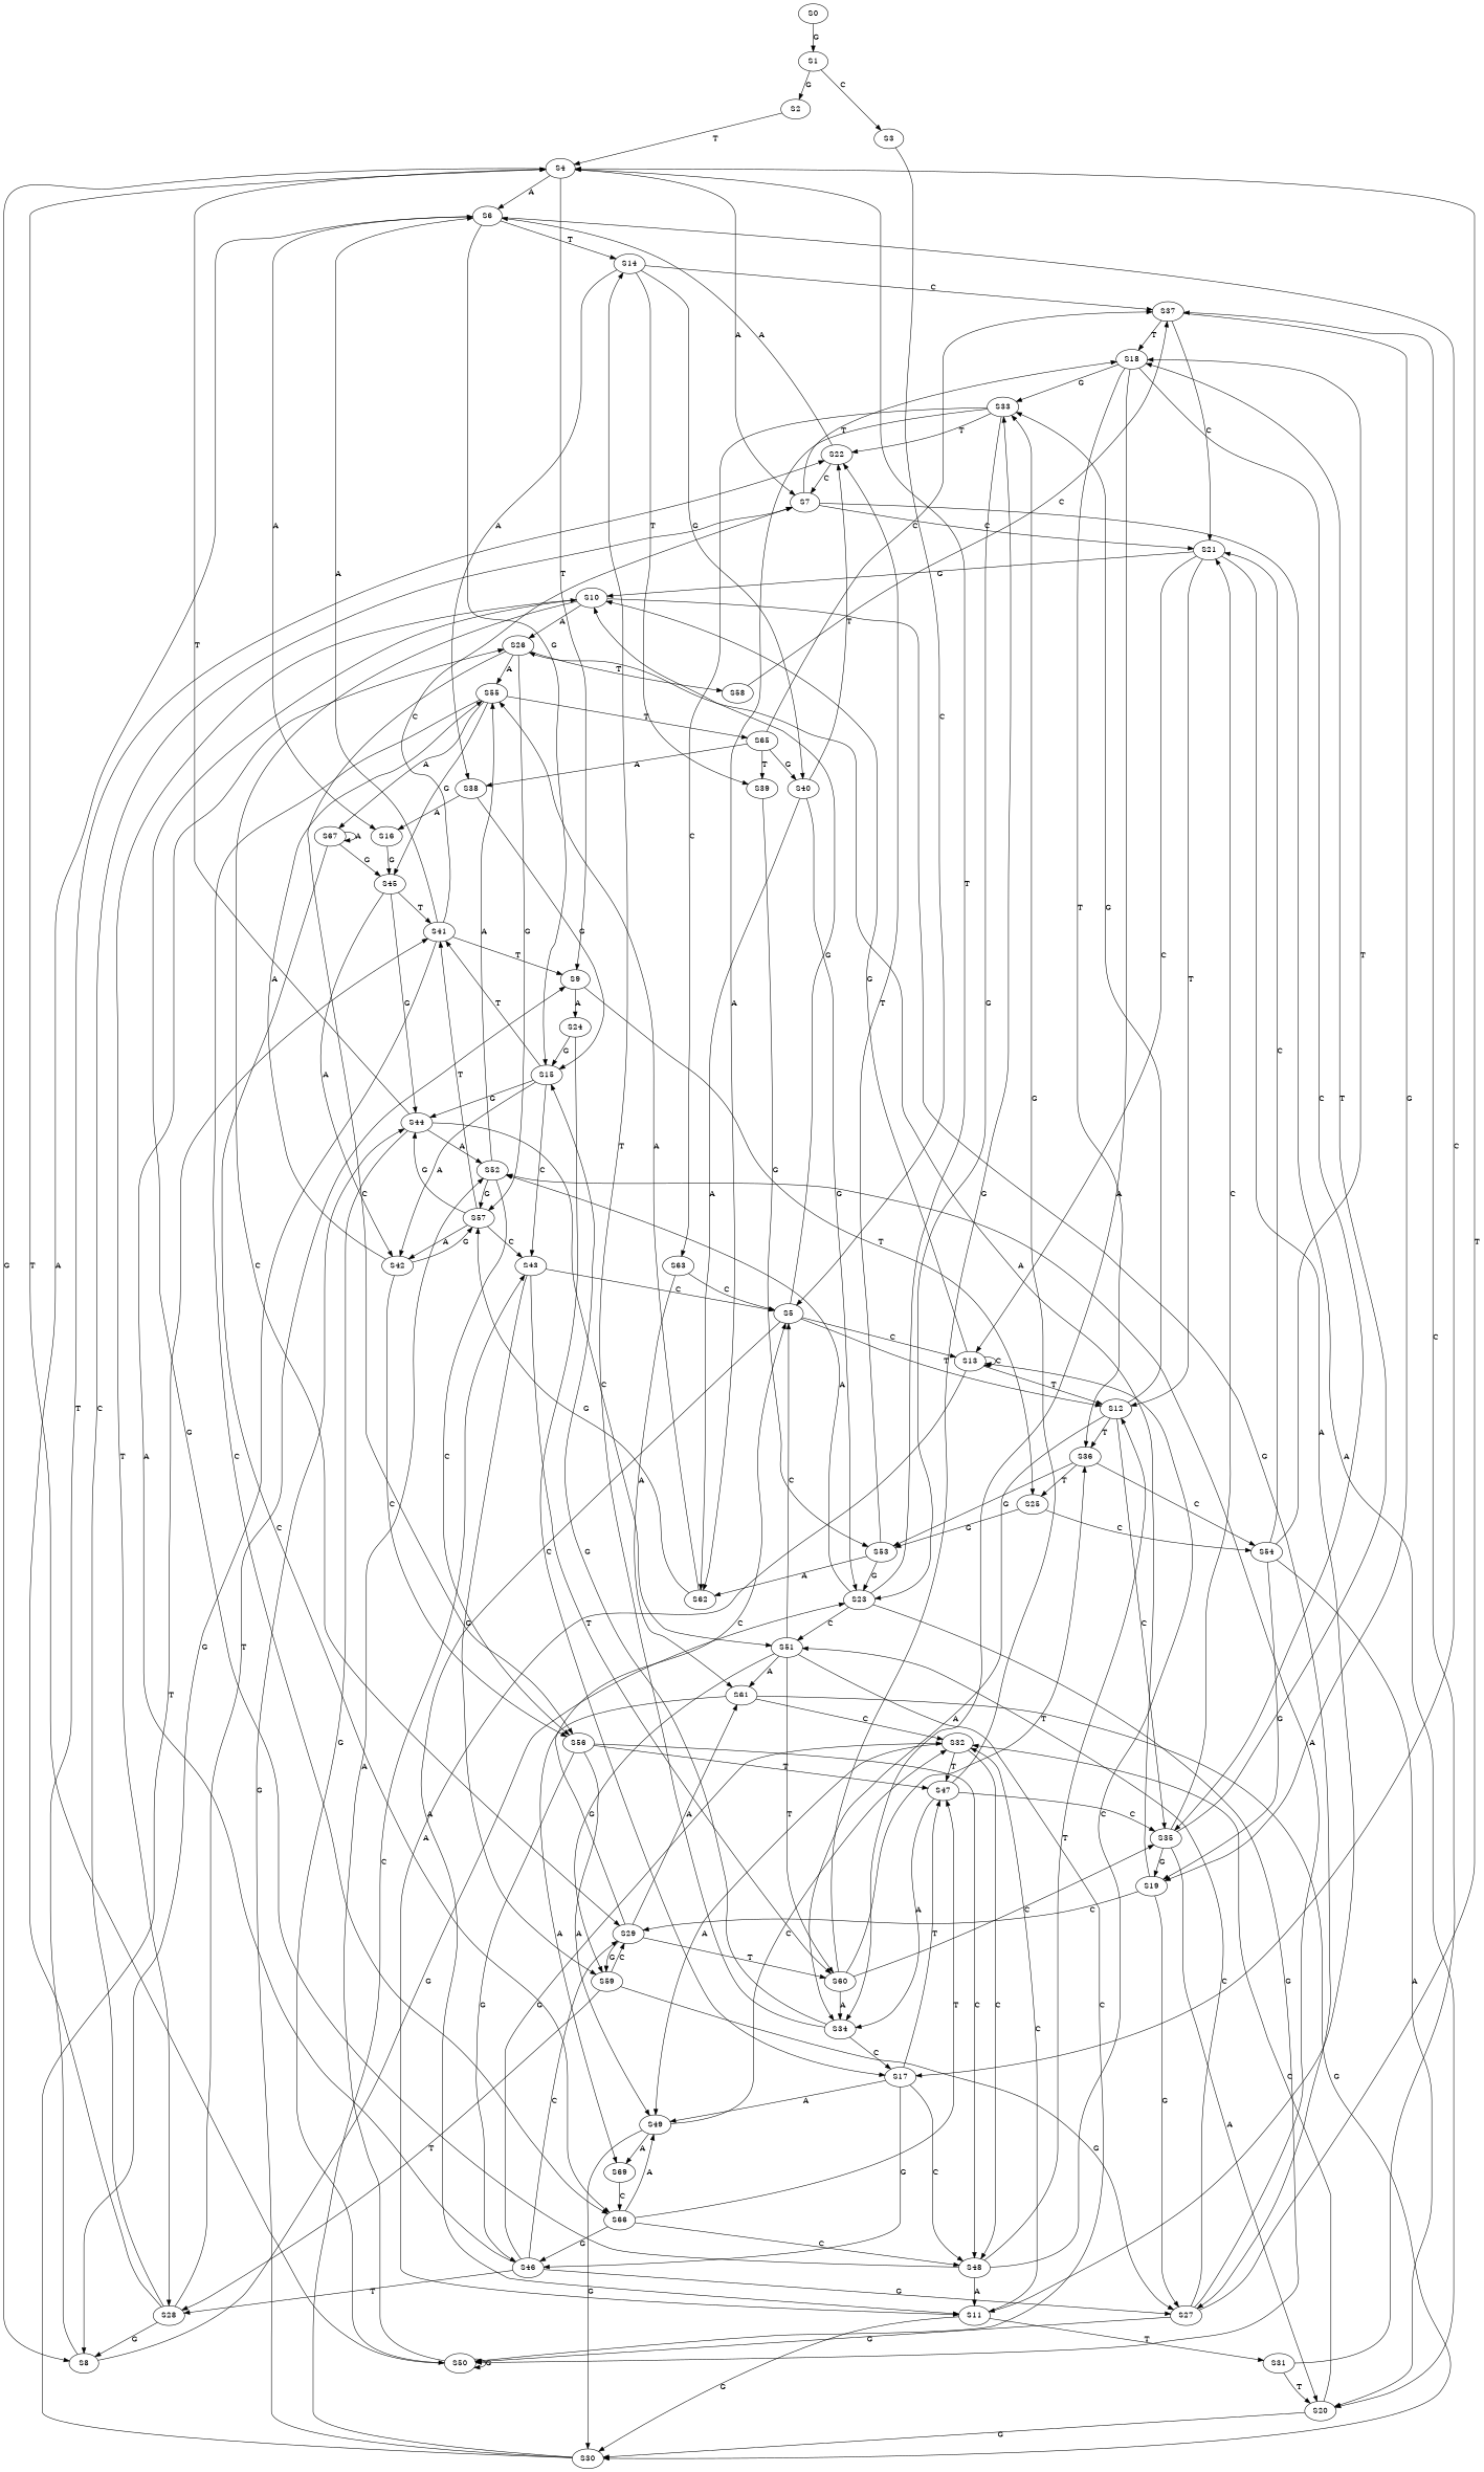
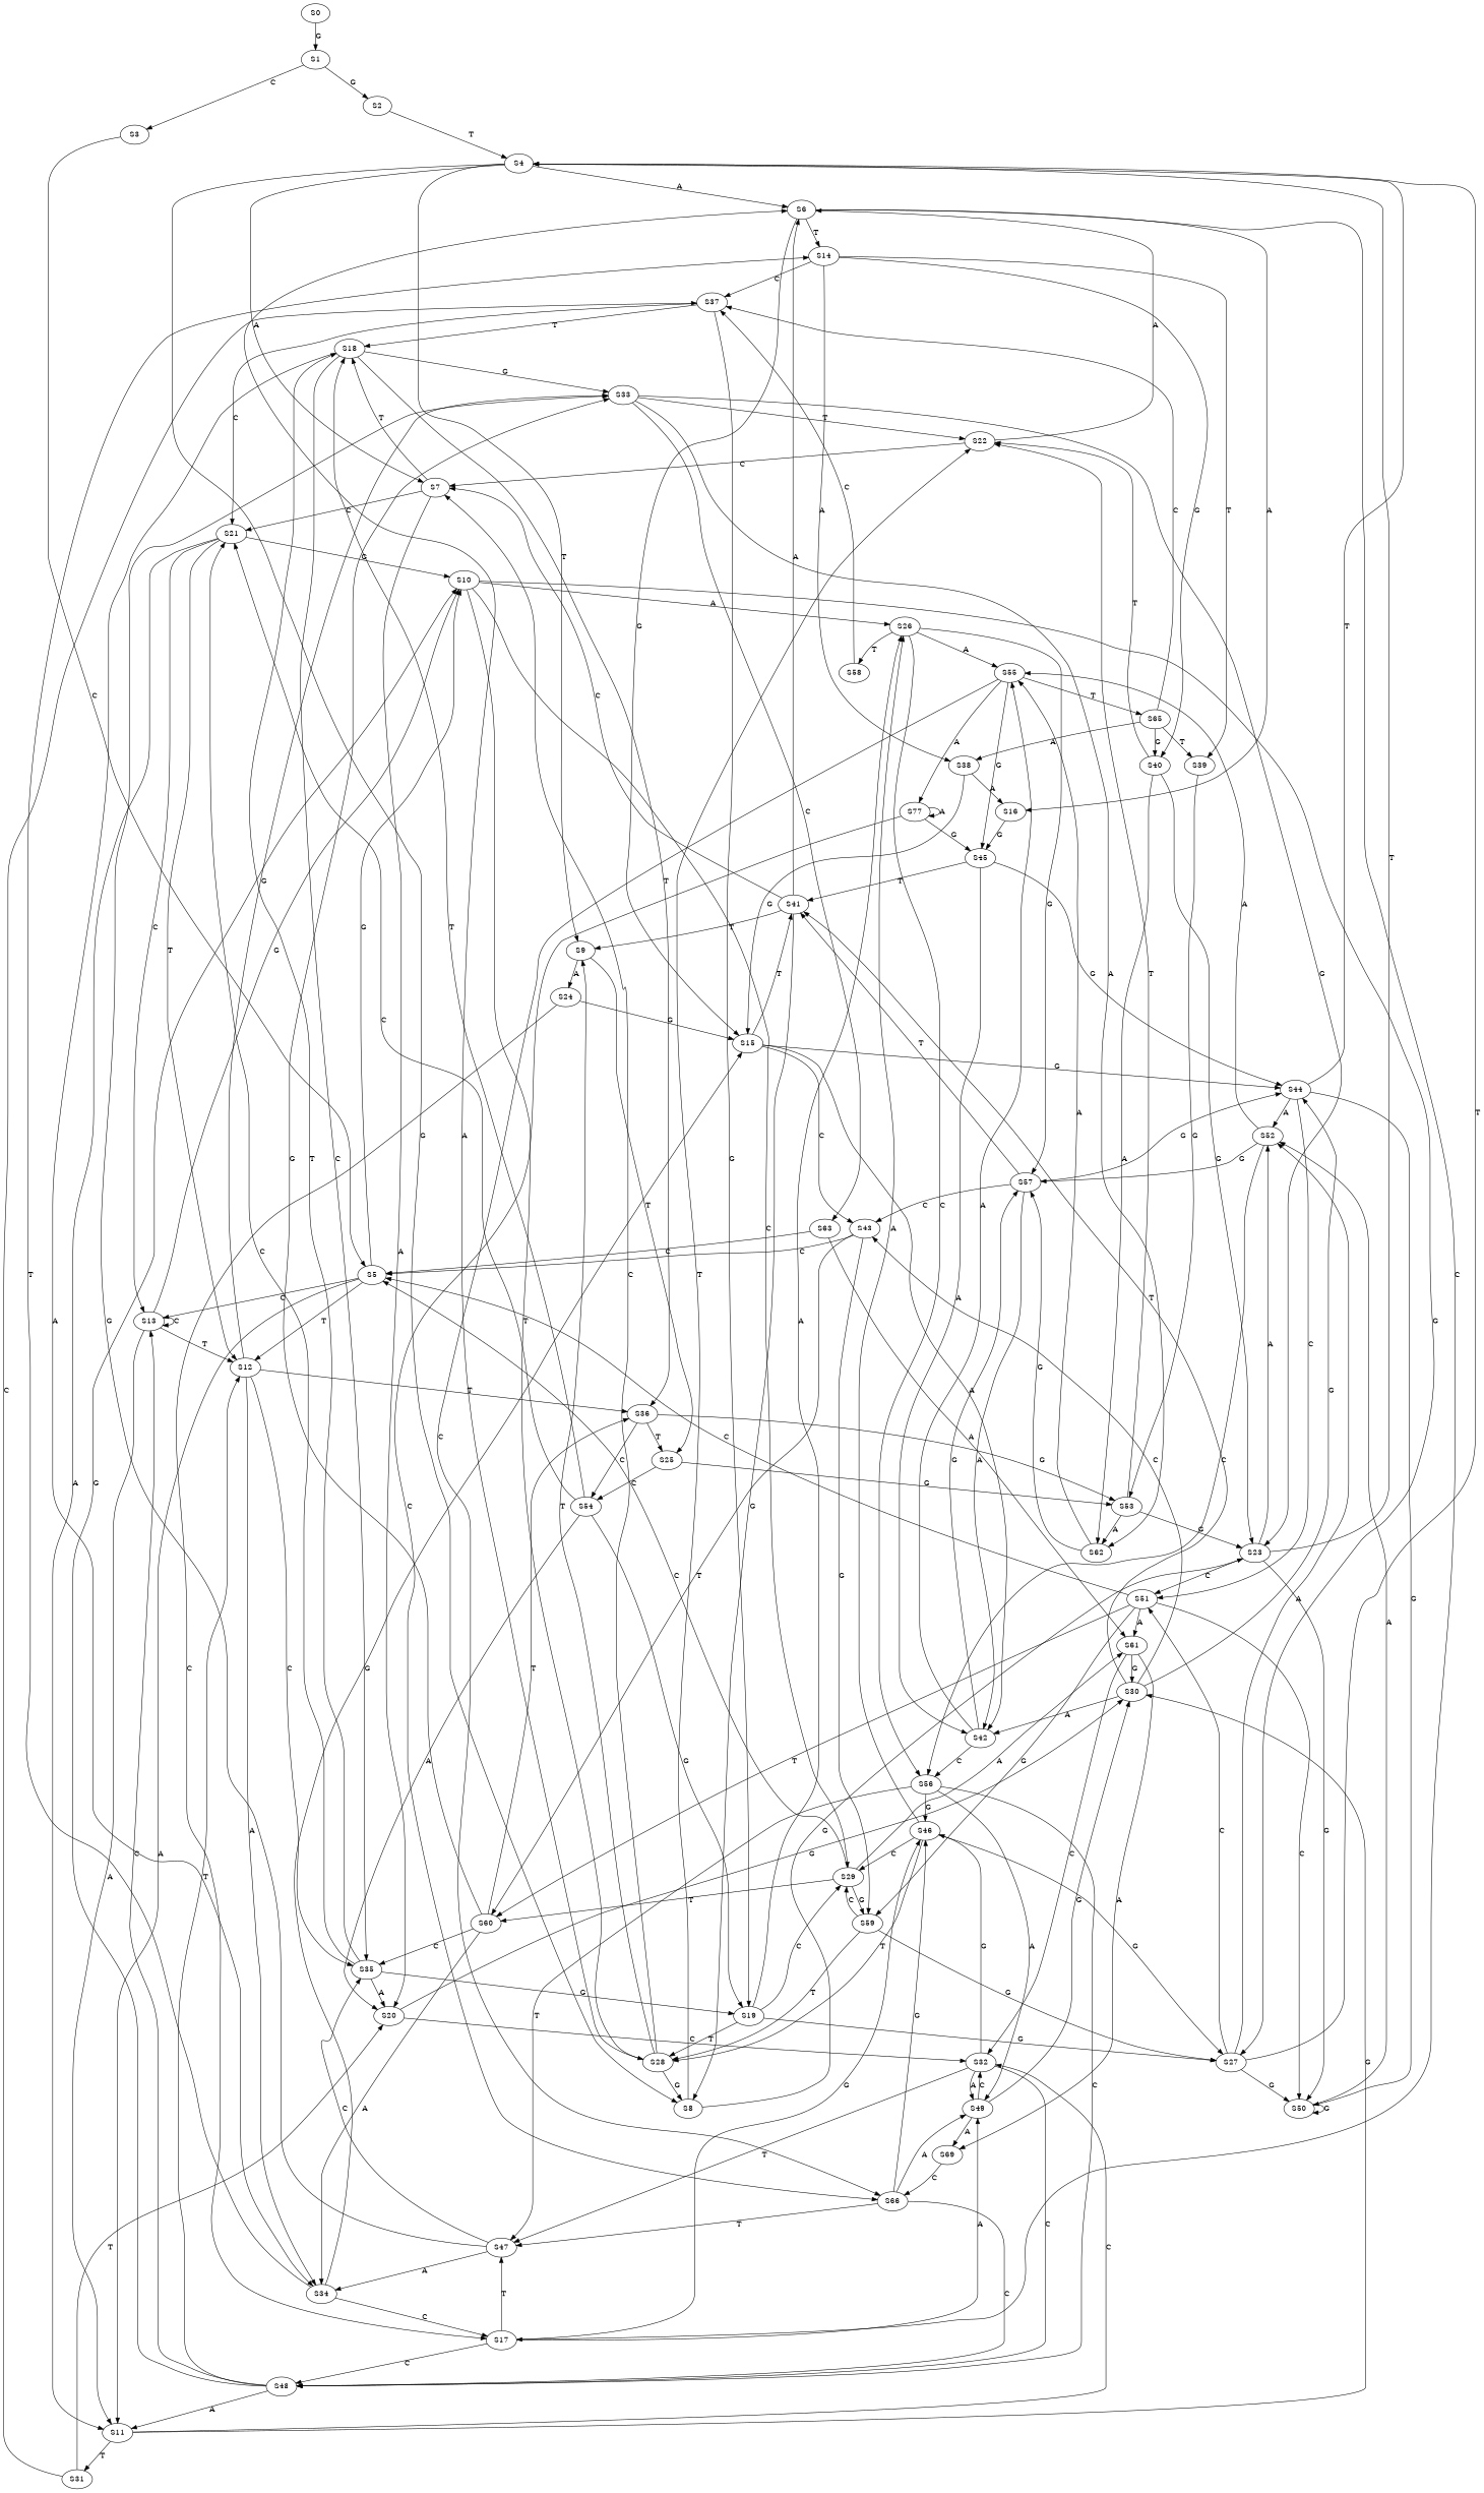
  strict digraph {
    S0
    S1
    S2
    S3
    S4
    S5
    S6
    S7
    S8
    S9
    S10
    S11
    S12
    S13
    S14
    S15
    S16
    S17
    S18
    S20
    S21
    S22
    S23
    S24
    S25
    S26
    S27
    S28
    S29
    S30
    S31
    S32
    S33
    S34
    S35
    S36
    S37
    S38
    S39
    S40
    S41
    S42
    S43
    S44
    S45
    S46
    S47
    S48
    S49
    S19
    S50
    S51
    S52
    S53
    S54
    S55
    S56
    S57
    S58
    S59
    S60
    S61
    S62
    S63
    n65 [label=S69]
    S65
    S66
-   S67
+   S67 [label=S77]
    S0 -> S1 [label=G]
    S1 -> S2 [label=G]
    S1 -> S3 [label=C]
    S2 -> S4 [label=T]
    S3 -> S5 [label=C]
    S4 -> S6 [label=A]
    S4 -> S7 [label=A]
    S4 -> S8 [label=G]
    S4 -> S9 [label=T]
    S5 -> S10 [label=G]
    S5 -> S11 [label=A]
    S5 -> S12 [label=T]
    S5 -> S13 [label=C]
    S6 -> S14 [label=T]
    S6 -> S15 [label=G]
    S6 -> S16 [label=A]
    S6 -> S17 [label=C]
    S7 -> S18 [label=T]
    S7 -> S20 [label=A]
    S7 -> S21 [label=C]
    S8 -> S22 [label=T]
    S8 -> S23 [label=G]
    S9 -> S24 [label=A]
    S9 -> S25 [label=T]
    S10 -> S26 [label=A]
    S10 -> S27 [label=G]
    S10 -> S28 [label=T]
    S10 -> S29 [label=C]
    S11 -> S30 [label=G]
    S11 -> S31 [label=T]
    S11 -> S32 [label=C]
    S12 -> S33 [label=G]
    S12 -> S34 [label=A]
    S12 -> S35 [label=C]
    S12 -> S36 [label=T]
    S13 -> S10 [label=G]
    S13 -> S11 [label=A]
    S13 -> S12 [label=T]
    S13 -> S13 [label=C]
    S14 -> S37 [label=C]
    S14 -> S38 [label=A]
    S14 -> S39 [label=T]
    S14 -> S40 [label=G]
    S15 -> S41 [label=T]
    S15 -> S42 [label=A]
    S15 -> S43 [label=C]
    S15 -> S44 [label=G]
    S16 -> S45 [label=G]
    S17 -> S46 [label=G]
    S17 -> S47 [label=T]
    S17 -> S48 [label=C]
    S17 -> S49 [label=A]
    S18 -> S33 [label=G]
    S18 -> S34 [label=A]
    S18 -> S35 [label=C]
    S18 -> S36 [label=T]
    S20 -> S30 [label=G]
    S20 -> S32 [label=C]
    S21 -> S10 [label=G]
    S21 -> S11 [label=A]
    S21 -> S12 [label=T]
    S21 -> S13 [label=C]
    S22 -> S6 [label=A]
    S22 -> S7 [label=C]
    S23 -> S4 [label=T]
    S23 -> S50 [label=G]
    S23 -> S51 [label=C]
    S23 -> S52 [label=A]
    S24 -> S15 [label=G]
    S24 -> S17 [label=C]
    S25 -> S53 [label=G]
    S25 -> S54 [label=C]
    S26 -> S55 [label=A]
    S26 -> S56 [label=C]
    S26 -> S57 [label=G]
    S26 -> S58 [label=T]
    S27 -> S4 [label=T]
    S27 -> S50 [label=G]
    S27 -> S51 [label=C]
    S27 -> S52 [label=A]
    S28 -> S6 [label=A]
    S28 -> S7 [label=C]
    S28 -> S8 [label=G]
    S28 -> S9 [label=T]
    S29 -> S5 [label=C]
    S29 -> S59 [label=G]
    S29 -> S60 [label=T]
    S29 -> S61 [label=A]
    S30 -> S41 [label=T]
+   S30 -> S42 [label=A]
    S30 -> S43 [label=C]
    S30 -> S44 [label=G]
    S31 -> S20 [label=T]
    S31 -> S37 [label=C]
-   S46 -> S32 [label=G]
+   S32 -> S46 [label=G]
    S32 -> S47 [label=T]
    S32 -> S48 [label=C]
    S32 -> S49 [label=A]
    S33 -> S22 [label=T]
    S33 -> S23 [label=G]
    S33 -> S62 [label=A]
    S33 -> S63 [label=C]
    S34 -> S14 [label=T]
    S34 -> S15 [label=G]
    S34 -> S17 [label=C]
    S35 -> S18 [label=T]
    S35 -> S20 [label=A]
    S35 -> S21 [label=C]
    S35 -> S19 [label=G]
    S36 -> S25 [label=T]
    S36 -> S53 [label=G]
    S36 -> S54 [label=C]
    S37 -> S18 [label=T]
    S37 -> S21 [label=C]
    S37 -> S19 [label=G]
    S38 -> S15 [label=G]
    S38 -> S16 [label=A]
    S39 -> S53 [label=G]
    S40 -> S22 [label=T]
    S40 -> S23 [label=G]
    S40 -> S62 [label=A]
    S41 -> S6 [label=A]
    S41 -> S7 [label=C]
    S41 -> S8 [label=G]
    S41 -> S9 [label=T]
    S42 -> S55 [label=A]
    S42 -> S56 [label=C]
    S42 -> S57 [label=G]
    S43 -> S5 [label=C]
    S43 -> S59 [label=G]
    S43 -> S60 [label=T]
    S44 -> S4 [label=T]
    S44 -> S50 [label=G]
    S44 -> S51 [label=C]
    S44 -> S52 [label=A]
    S45 -> S41 [label=T]
    S45 -> S42 [label=A]
    S45 -> S44 [label=G]
    S46 -> S26 [label=A]
    S46 -> S27 [label=G]
    S46 -> S28 [label=T]
    S46 -> S29 [label=C]
    S47 -> S33 [label=G]
    S47 -> S34 [label=A]
    S47 -> S35 [label=C]
    S48 -> S10 [label=G]
    S48 -> S11 [label=A]
    S48 -> S12 [label=T]
    S48 -> S13 [label=C]
    S49 -> S30 [label=G]
    S49 -> S32 [label=C]
    S49 -> n65 [label=A]
    S19 -> S26 [label=A]
    S19 -> S27 [label=G]
+   S19 -> S28 [label=T]
    S19 -> S29 [label=C]
-   S50 -> S4 [label=T]
    S50 -> S50 [label=G]
    S50 -> S52 [label=A]
    S51 -> S5 [label=C]
    S51 -> S50 [label=C]
    S51 -> S59 [label=G]
    S51 -> S60 [label=T]
    S51 -> S61 [label=A]
    S52 -> S55 [label=A]
    S52 -> S56 [label=C]
    S52 -> S57 [label=G]
    S53 -> S22 [label=T]
    S53 -> S23 [label=G]
    S53 -> S62 [label=A]
    S54 -> S18 [label=T]
    S54 -> S20 [label=A]
    S54 -> S21 [label=C]
    S54 -> S19 [label=G]
    S55 -> S45 [label=G]
    S55 -> S65 [label=T]
    S55 -> S66 [label=C]
    S55 -> S67 [label=A]
    S56 -> S46 [label=G]
    S56 -> S47 [label=T]
    S56 -> S48 [label=C]
    S56 -> S49 [label=A]
    S57 -> S41 [label=T]
    S57 -> S42 [label=A]
    S57 -> S43 [label=C]
    S57 -> S44 [label=G]
    S58 -> S37 [label=C]
    S59 -> S27 [label=G]
    S59 -> S28 [label=T]
    S59 -> S29 [label=C]
    S60 -> S33 [label=G]
    S60 -> S34 [label=A]
    S60 -> S35 [label=C]
    S60 -> S36 [label=T]
    S61 -> S30 [label=G]
    S61 -> S32 [label=C]
    S61 -> n65 [label=A]
    S62 -> S55 [label=A]
    S62 -> S57 [label=G]
    S63 -> S5 [label=C]
    S63 -> S61 [label=A]
    n65 -> S66 [label=C]
    S65 -> S37 [label=C]
    S65 -> S38 [label=A]
    S65 -> S39 [label=T]
    S65 -> S40 [label=G]
    S66 -> S46 [label=G]
    S66 -> S47 [label=T]
    S66 -> S48 [label=C]
    S66 -> S49 [label=A]
    S67 -> S45 [label=G]
    S67 -> S66 [label=C]
    S67 -> S67 [label=A]
  }
